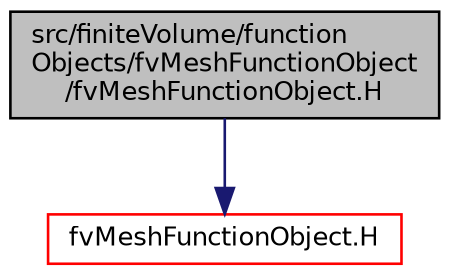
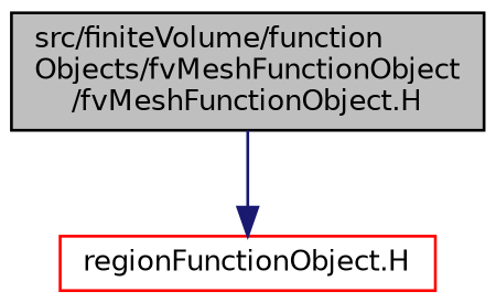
  digraph {
    node [fontname=Helvetica fontsize=10 shape=record]
    n1 [color=black fillcolor=grey75 fontcolor=black height=0.2 label="src/finiteVolume/function\lObjects/fvMeshFunctionObject\l/fvMeshFunctionObject.H" style=filled width=0.4]
-   n2 [color=red height=0.2 label="fvMeshFunctionObject.H" width=0.4]
+   n2 [color=red height=0.2 label="regionFunctionObject.H" width=0.4]
    n1 -> n2 [color=midnightblue fontname=Helvetica fontsize=10 labelfontname=Helvetica labelfontsize=10 style=solid]
  }
